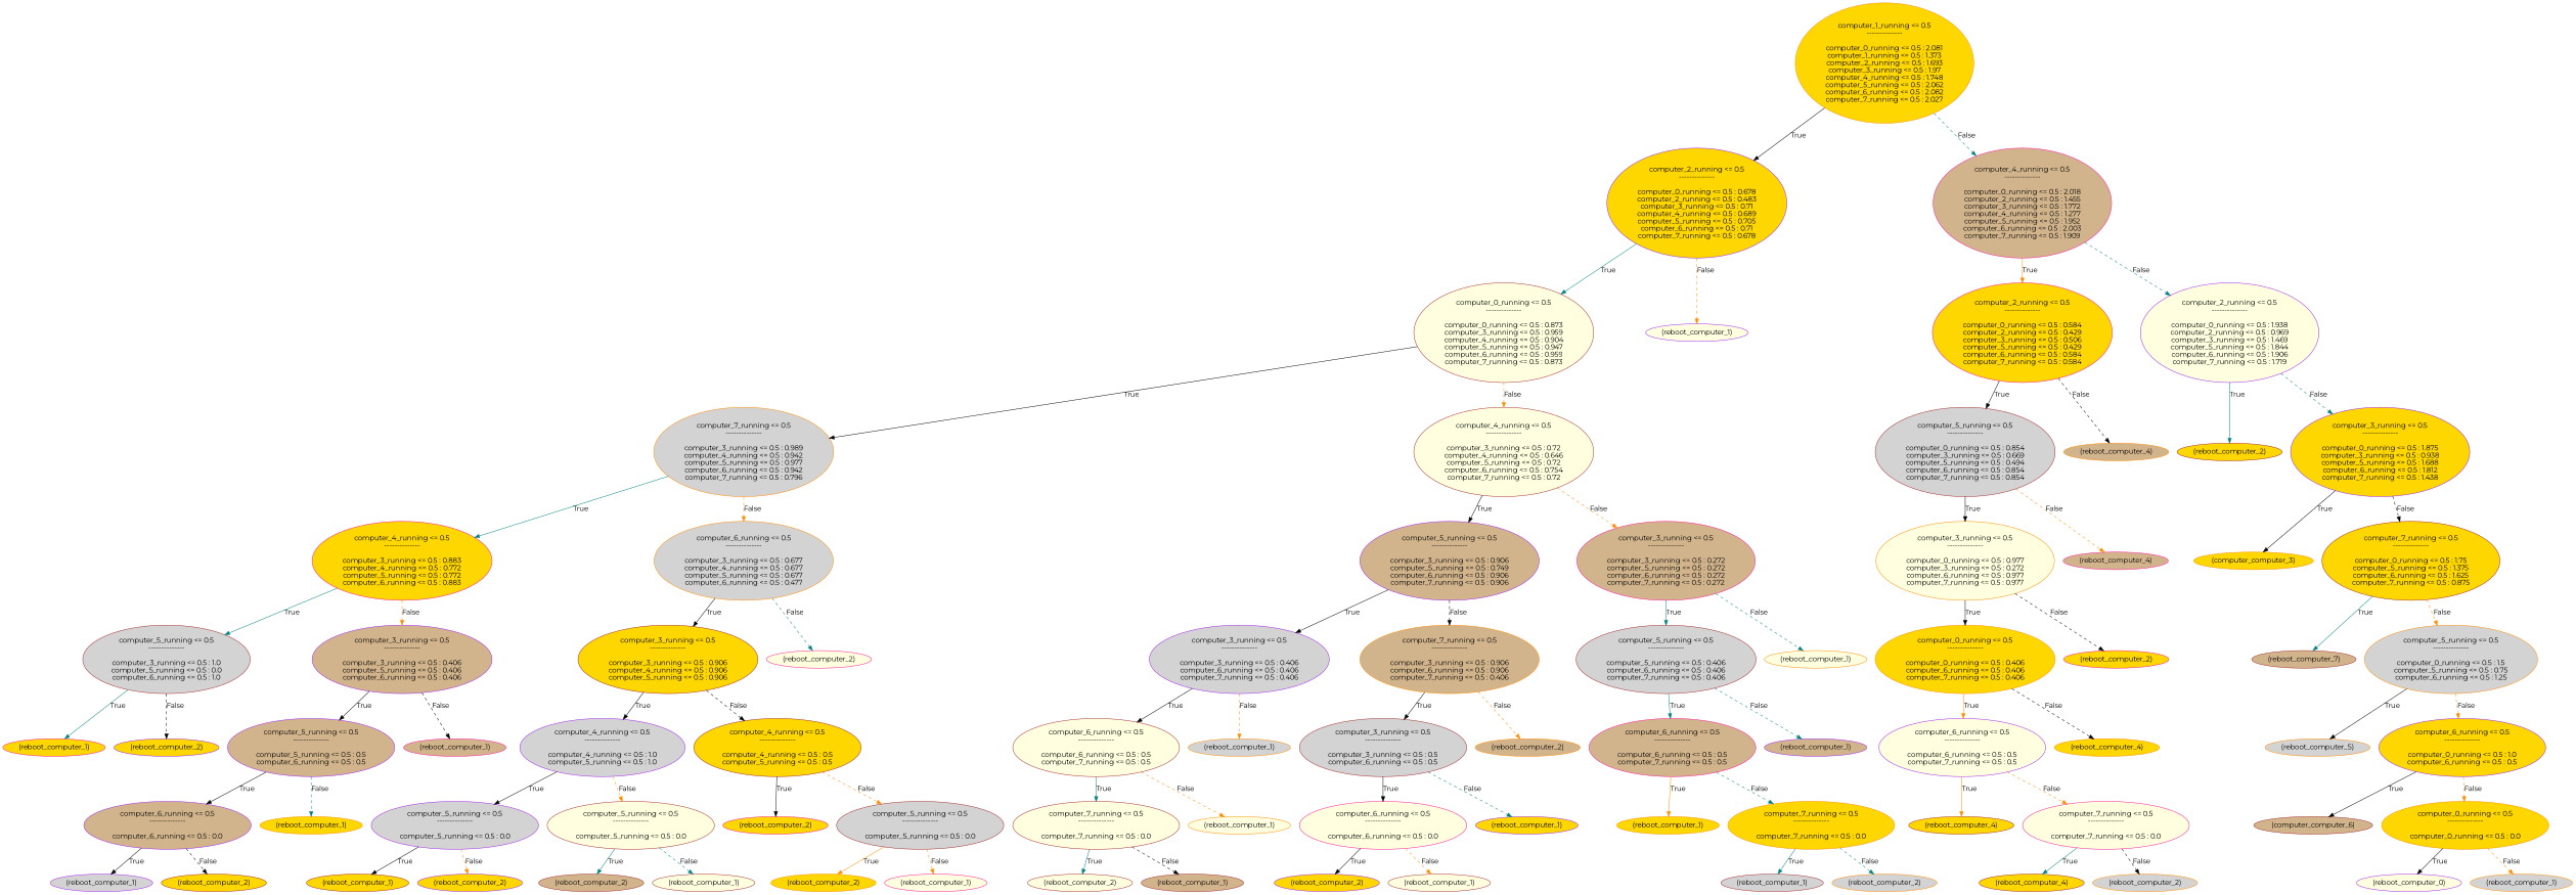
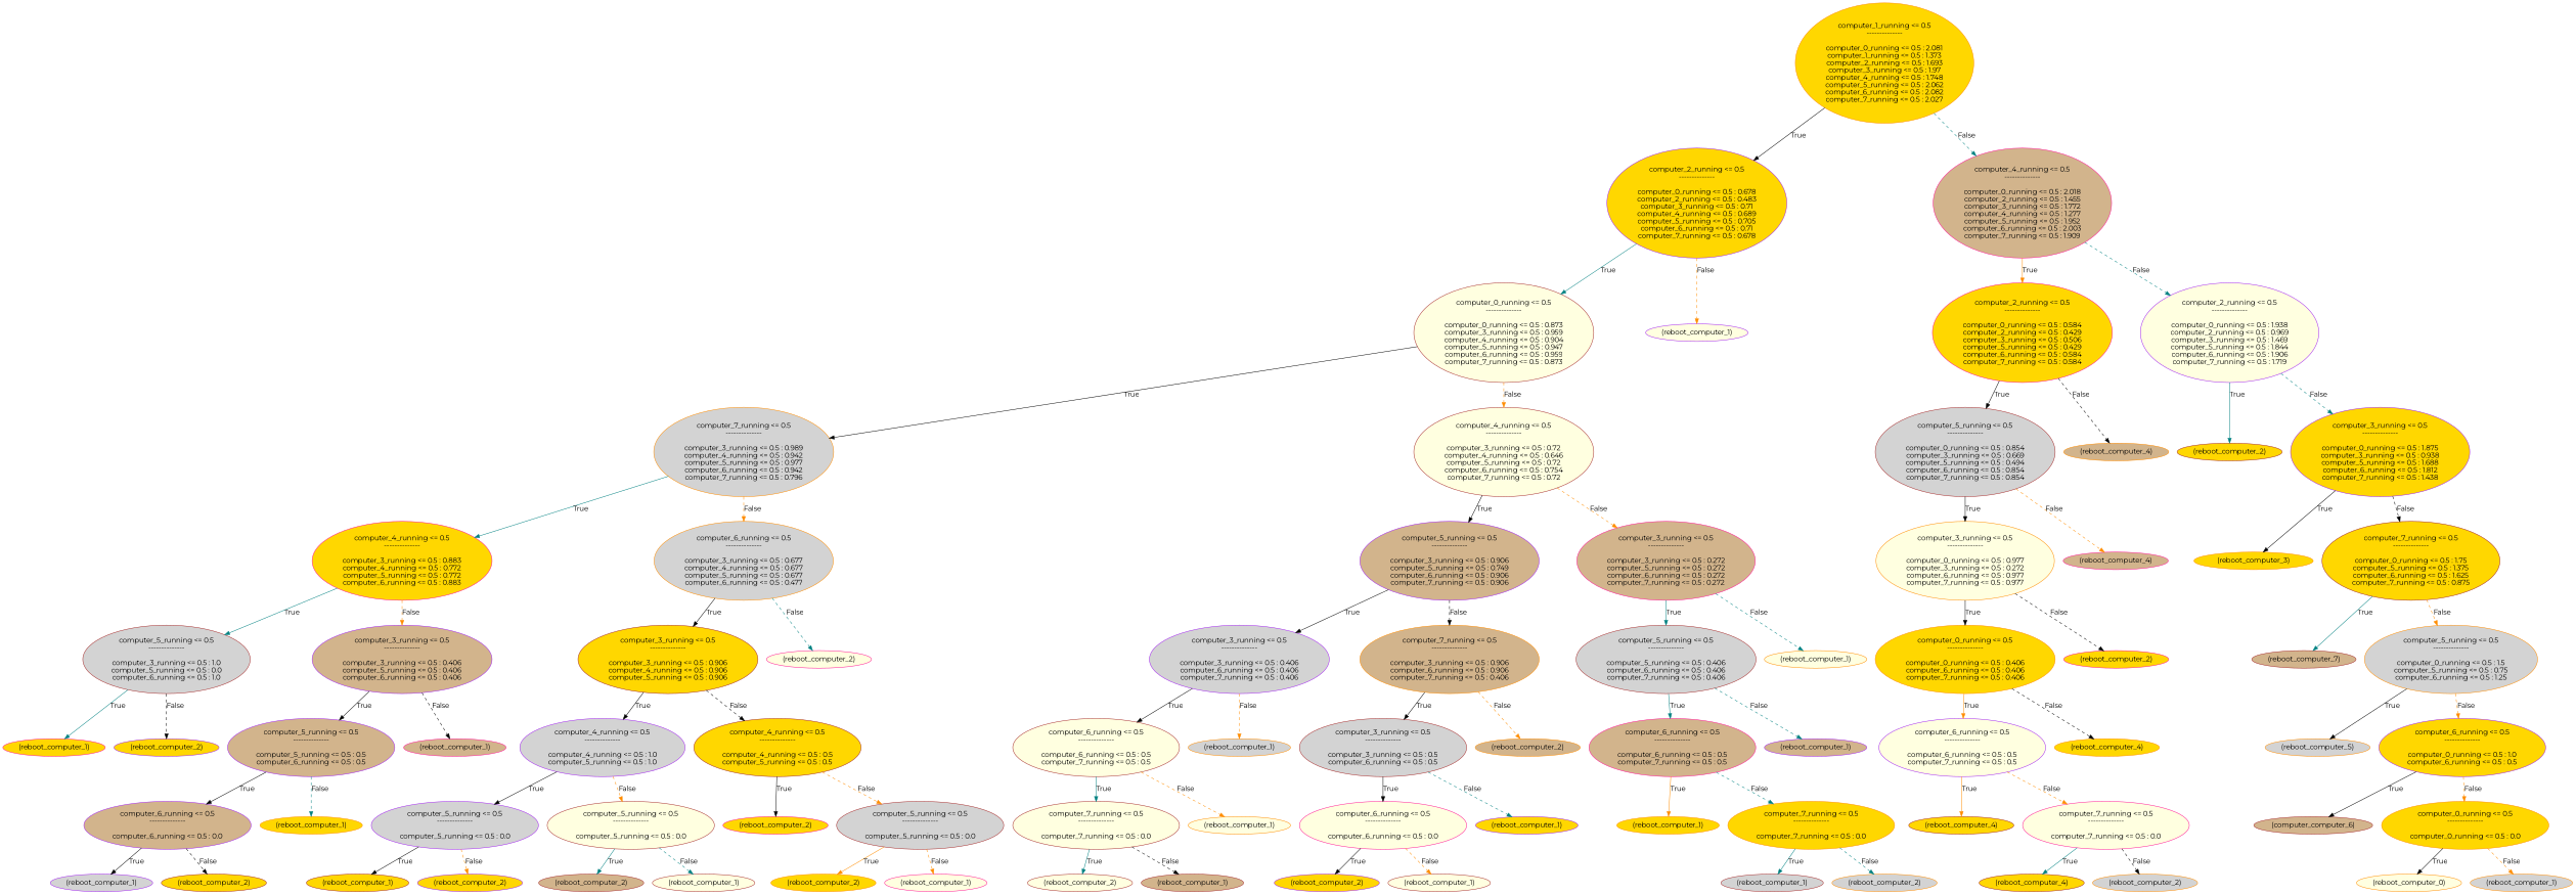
  digraph {
    fontname=Montserrat
    node [color=brown fillcolor=gold fontname=Montserrat style=filled]
    edge [color=black fontname=Montserrat]
    n1 [color=darkorange label="computer_1_running <= 0.5\n--------------\n\ncomputer_0_running <= 0.5 : 2.081\ncomputer_1_running <= 0.5 : 1.373\ncomputer_2_running <= 0.5 : 1.693\ncomputer_3_running <= 0.5 : 1.97\ncomputer_4_running <= 0.5 : 1.748\ncomputer_5_running <= 0.5 : 2.062\ncomputer_6_running <= 0.5 : 2.082\ncomputer_7_running <= 0.5 : 2.027"]
    n2 [color=purple label="computer_2_running <= 0.5\n--------------\n\ncomputer_0_running <= 0.5 : 0.678\ncomputer_2_running <= 0.5 : 0.483\ncomputer_3_running <= 0.5 : 0.71\ncomputer_4_running <= 0.5 : 0.689\ncomputer_5_running <= 0.5 : 0.705\ncomputer_6_running <= 0.5 : 0.71\ncomputer_7_running <= 0.5 : 0.678"]
    n3 [color=deeppink fillcolor=tan label="computer_4_running <= 0.5\n--------------\n\ncomputer_0_running <= 0.5 : 2.018\ncomputer_2_running <= 0.5 : 1.455\ncomputer_3_running <= 0.5 : 1.772\ncomputer_4_running <= 0.5 : 1.277\ncomputer_5_running <= 0.5 : 1.952\ncomputer_6_running <= 0.5 : 2.003\ncomputer_7_running <= 0.5 : 1.909"]
    n4 [fillcolor=lightyellow label="computer_0_running <= 0.5\n--------------\n\ncomputer_0_running <= 0.5 : 0.873\ncomputer_3_running <= 0.5 : 0.959\ncomputer_4_running <= 0.5 : 0.904\ncomputer_5_running <= 0.5 : 0.947\ncomputer_6_running <= 0.5 : 0.959\ncomputer_7_running <= 0.5 : 0.873"]
    n5 [color=purple fillcolor=lightyellow label="(reboot_computer_1)"]
    n6 [color=deeppink label="computer_2_running <= 0.5\n--------------\n\ncomputer_0_running <= 0.5 : 0.584\ncomputer_2_running <= 0.5 : 0.429\ncomputer_3_running <= 0.5 : 0.506\ncomputer_5_running <= 0.5 : 0.429\ncomputer_6_running <= 0.5 : 0.584\ncomputer_7_running <= 0.5 : 0.584"]
    n7 [color=purple fillcolor=lightyellow label="computer_2_running <= 0.5\n--------------\n\ncomputer_0_running <= 0.5 : 1.938\ncomputer_2_running <= 0.5 : 0.969\ncomputer_3_running <= 0.5 : 1.469\ncomputer_5_running <= 0.5 : 1.844\ncomputer_6_running <= 0.5 : 1.906\ncomputer_7_running <= 0.5 : 1.719"]
    n8 [color=darkorange fillcolor=lightgrey label="computer_7_running <= 0.5\n--------------\n\ncomputer_3_running <= 0.5 : 0.989\ncomputer_4_running <= 0.5 : 0.942\ncomputer_5_running <= 0.5 : 0.977\ncomputer_6_running <= 0.5 : 0.942\ncomputer_7_running <= 0.5 : 0.796"]
    n9 [fillcolor=lightyellow label="computer_4_running <= 0.5\n--------------\n\ncomputer_3_running <= 0.5 : 0.72\ncomputer_4_running <= 0.5 : 0.646\ncomputer_5_running <= 0.5 : 0.72\ncomputer_6_running <= 0.5 : 0.754\ncomputer_7_running <= 0.5 : 0.72"]
    n10 [color=deeppink label="computer_4_running <= 0.5\n--------------\n\ncomputer_3_running <= 0.5 : 0.883\ncomputer_4_running <= 0.5 : 0.772\ncomputer_5_running <= 0.5 : 0.772\ncomputer_6_running <= 0.5 : 0.883"]
    n11 [color=darkorange fillcolor=lightgrey label="computer_6_running <= 0.5\n--------------\n\ncomputer_3_running <= 0.5 : 0.677\ncomputer_4_running <= 0.5 : 0.677\ncomputer_5_running <= 0.5 : 0.677\ncomputer_6_running <= 0.5 : 0.477"]
    n12 [color=purple fillcolor=tan label="computer_5_running <= 0.5\n--------------\n\ncomputer_3_running <= 0.5 : 0.906\ncomputer_5_running <= 0.5 : 0.749\ncomputer_6_running <= 0.5 : 0.906\ncomputer_7_running <= 0.5 : 0.906"]
    n13 [color=deeppink fillcolor=tan label="computer_3_running <= 0.5\n--------------\n\ncomputer_3_running <= 0.5 : 0.272\ncomputer_5_running <= 0.5 : 0.272\ncomputer_6_running <= 0.5 : 0.272\ncomputer_7_running <= 0.5 : 0.272"]
    n14 [fillcolor=lightgrey label="computer_5_running <= 0.5\n--------------\n\ncomputer_3_running <= 0.5 : 1.0\ncomputer_5_running <= 0.5 : 0.0\ncomputer_6_running <= 0.5 : 1.0"]
    n15 [color=purple fillcolor=tan label="computer_3_running <= 0.5\n--------------\n\ncomputer_3_running <= 0.5 : 0.406\ncomputer_5_running <= 0.5 : 0.406\ncomputer_6_running <= 0.5 : 0.406"]
    n16 [label="computer_3_running <= 0.5\n--------------\n\ncomputer_3_running <= 0.5 : 0.906\ncomputer_4_running <= 0.5 : 0.906\ncomputer_5_running <= 0.5 : 0.906"]
    n17 [color=deeppink fillcolor=lightyellow label="(reboot_computer_2)"]
    n18 [color=deeppink label="(reboot_computer_1)"]
    n19 [color=purple label="(reboot_computer_2)"]
    n20 [color=purple fillcolor=tan label="computer_5_running <= 0.5\n--------------\n\ncomputer_5_running <= 0.5 : 0.5\ncomputer_6_running <= 0.5 : 0.5"]
    n21 [color=deeppink fillcolor=tan label="(reboot_computer_1)"]
    n22 [color=purple fillcolor=tan label="computer_6_running <= 0.5\n--------------\n\ncomputer_6_running <= 0.5 : 0.0"]
    n23 [color=darkorange label="(reboot_computer_1)"]
    n24 [color=purple fillcolor=lightgrey label="(reboot_computer_1)"]
    n25 [label="(reboot_computer_2)"]
    n26 [color=purple fillcolor=lightgrey label="computer_4_running <= 0.5\n--------------\n\ncomputer_4_running <= 0.5 : 1.0\ncomputer_5_running <= 0.5 : 1.0"]
    n27 [label="computer_4_running <= 0.5\n--------------\n\ncomputer_4_running <= 0.5 : 0.5\ncomputer_5_running <= 0.5 : 0.5"]
    n28 [color=purple fillcolor=lightgrey label="computer_5_running <= 0.5\n--------------\n\ncomputer_5_running <= 0.5 : 0.0"]
    n29 [fillcolor=lightyellow label="computer_5_running <= 0.5\n--------------\n\ncomputer_5_running <= 0.5 : 0.0"]
    n30 [color=deeppink label="(reboot_computer_2)"]
    n31 [fillcolor=lightgrey label="computer_5_running <= 0.5\n--------------\n\ncomputer_5_running <= 0.5 : 0.0"]
    n32 [label="(reboot_computer_1)"]
    n33 [color=purple label="(reboot_computer_2)"]
    n34 [fillcolor=tan label="(reboot_computer_2)"]
    n35 [fillcolor=lightyellow label="(reboot_computer_1)"]
    n36 [color=darkorange label="(reboot_computer_2)"]
    n37 [color=deeppink fillcolor=lightyellow label="(reboot_computer_1)"]
    n38 [color=purple fillcolor=lightgrey label="computer_3_running <= 0.5\n--------------\n\ncomputer_3_running <= 0.5 : 0.406\ncomputer_6_running <= 0.5 : 0.406\ncomputer_7_running <= 0.5 : 0.406"]
    n39 [color=darkorange fillcolor=tan label="computer_7_running <= 0.5\n--------------\n\ncomputer_3_running <= 0.5 : 0.906\ncomputer_6_running <= 0.5 : 0.906\ncomputer_7_running <= 0.5 : 0.406"]
    n40 [fillcolor=lightgrey label="computer_5_running <= 0.5\n--------------\n\ncomputer_5_running <= 0.5 : 0.406\ncomputer_6_running <= 0.5 : 0.406\ncomputer_7_running <= 0.5 : 0.406"]
    n41 [color=darkorange fillcolor=lightyellow label="(reboot_computer_1)"]
    n42 [fillcolor=lightyellow label="computer_6_running <= 0.5\n--------------\n\ncomputer_6_running <= 0.5 : 0.5\ncomputer_7_running <= 0.5 : 0.5"]
    n43 [color=darkorange fillcolor=lightgrey label="(reboot_computer_1)"]
    n44 [fillcolor=lightgrey label="computer_3_running <= 0.5\n--------------\n\ncomputer_3_running <= 0.5 : 0.5\ncomputer_6_running <= 0.5 : 0.5"]
    n45 [color=darkorange fillcolor=tan label="(reboot_computer_2)"]
    n46 [fillcolor=lightyellow label="computer_7_running <= 0.5\n--------------\n\ncomputer_7_running <= 0.5 : 0.0"]
    n47 [color=darkorange fillcolor=lightyellow label="(reboot_computer_1)"]
    n48 [fillcolor=lightyellow label="(reboot_computer_2)"]
    n49 [fillcolor=tan label="(reboot_computer_1)"]
    n50 [color=deeppink fillcolor=lightyellow label="computer_6_running <= 0.5\n--------------\n\ncomputer_6_running <= 0.5 : 0.0"]
    n51 [color=purple label="(reboot_computer_1)"]
    n52 [color=purple label="(reboot_computer_2)"]
    n53 [fillcolor=lightyellow label="(reboot_computer_1)"]
    n54 [color=deeppink fillcolor=tan label="computer_6_running <= 0.5\n--------------\n\ncomputer_6_running <= 0.5 : 0.5\ncomputer_7_running <= 0.5 : 0.5"]
    n55 [color=purple fillcolor=tan label="(reboot_computer_1)"]
    n56 [color=darkorange label="(reboot_computer_1)"]
    n57 [color=darkorange label="computer_7_running <= 0.5\n--------------\n\ncomputer_7_running <= 0.5 : 0.0"]
    n58 [fillcolor=lightgrey label="(reboot_computer_1)"]
    n59 [color=darkorange fillcolor=lightgrey label="(reboot_computer_2)"]
    n60 [fillcolor=lightgrey label="computer_5_running <= 0.5\n--------------\n\ncomputer_0_running <= 0.5 : 0.854\ncomputer_3_running <= 0.5 : 0.669\ncomputer_5_running <= 0.5 : 0.494\ncomputer_6_running <= 0.5 : 0.854\ncomputer_7_running <= 0.5 : 0.854"]
    n61 [color=darkorange fillcolor=tan label="(reboot_computer_4)"]
    n62 [label="(reboot_computer_2)"]
    n63 [color=purple label="computer_3_running <= 0.5\n--------------\n\ncomputer_0_running <= 0.5 : 1.875\ncomputer_3_running <= 0.5 : 0.938\ncomputer_5_running <= 0.5 : 1.688\ncomputer_6_running <= 0.5 : 1.812\ncomputer_7_running <= 0.5 : 1.438"]
    n64 [color=darkorange fillcolor=lightyellow label="computer_3_running <= 0.5\n--------------\n\ncomputer_0_running <= 0.5 : 0.977\ncomputer_3_running <= 0.5 : 0.272\ncomputer_6_running <= 0.5 : 0.977\ncomputer_7_running <= 0.5 : 0.977"]
    n65 [color=deeppink fillcolor=tan label="(reboot_computer_4)"]
    n66 [color=darkorange label="computer_0_running <= 0.5\n--------------\n\ncomputer_0_running <= 0.5 : 0.406\ncomputer_6_running <= 0.5 : 0.406\ncomputer_7_running <= 0.5 : 0.406"]
    n67 [color=deeppink label="(reboot_computer_2)"]
    n68 [color=purple fillcolor=lightyellow label="computer_6_running <= 0.5\n--------------\n\ncomputer_6_running <= 0.5 : 0.5\ncomputer_7_running <= 0.5 : 0.5"]
    n69 [color=darkorange label="(reboot_computer_4)"]
    n70 [label="(reboot_computer_4)"]
    n71 [color=deeppink fillcolor=lightyellow label="computer_7_running <= 0.5\n--------------\n\ncomputer_7_running <= 0.5 : 0.0"]
    n72 [label="(reboot_computer_4)"]
    n73 [color=darkorange fillcolor=lightgrey label="(reboot_computer_2)"]
-   n74 [color=darkorange label="(computer_computer_3)"]
+   n74 [color=darkorange label="(reboot_computer_3)"]
    n75 [label="computer_7_running <= 0.5\n--------------\n\ncomputer_0_running <= 0.5 : 1.75\ncomputer_5_running <= 0.5 : 1.375\ncomputer_6_running <= 0.5 : 1.625\ncomputer_7_running <= 0.5 : 0.875"]
    n76 [fillcolor=tan label="(reboot_computer_7)"]
    n77 [color=darkorange fillcolor=lightgrey label="computer_5_running <= 0.5\n--------------\n\ncomputer_0_running <= 0.5 : 1.5\ncomputer_5_running <= 0.5 : 0.75\ncomputer_6_running <= 0.5 : 1.25"]
    n78 [color=darkorange fillcolor=lightgrey label="(reboot_computer_5)"]
    n79 [color=purple label="computer_6_running <= 0.5\n--------------\n\ncomputer_0_running <= 0.5 : 1.0\ncomputer_6_running <= 0.5 : 0.5"]
    n80 [fillcolor=tan label="(computer_computer_6)"]
    n81 [color=darkorange label="computer_0_running <= 0.5\n--------------\n\ncomputer_0_running <= 0.5 : 0.0"]
-   n82 [color=purple fillcolor=lightyellow label="(reboot_computer_0)"]
+   n82 [color=darkorange fillcolor=lightyellow label="(reboot_computer_0)"]
    n83 [color=darkorange fillcolor=lightgrey label="(reboot_computer_1)"]
    n1 -> n2 [label=True]
    n1 -> n3 [color=teal label=False style=dashed]
    n2 -> n4 [color=teal label=True]
    n2 -> n5 [color=darkorange label=False style=dashed]
    n3 -> n6 [color=darkorange label=True]
    n3 -> n7 [color=teal label=False style=dashed]
    n4 -> n8 [label=True]
    n4 -> n9 [color=darkorange label=False style=dashed]
    n6 -> n60 [label=True]
    n6 -> n61 [label=False style=dashed]
    n7 -> n62 [color=teal label=True]
    n7 -> n63 [color=teal label=False style=dashed]
    n8 -> n10 [color=teal label=True]
    n8 -> n11 [color=darkorange label=False style=dashed]
    n9 -> n12 [label=True]
    n9 -> n13 [color=darkorange label=False style=dashed]
    n10 -> n14 [color=teal label=True]
    n10 -> n15 [color=darkorange label=False style=dashed]
    n11 -> n16 [label=True]
    n11 -> n17 [color=teal label=False style=dashed]
    n12 -> n38 [label=True]
    n12 -> n39 [label=False style=dashed]
    n13 -> n40 [color=teal label=True]
    n13 -> n41 [color=teal label=False style=dashed]
    n14 -> n18 [color=teal label=True]
    n14 -> n19 [label=False style=dashed]
    n15 -> n20 [label=True]
    n15 -> n21 [label=False style=dashed]
    n16 -> n26 [label=True]
    n16 -> n27 [label=False style=dashed]
    n20 -> n22 [label=True]
    n20 -> n23 [color=teal label=False style=dashed]
    n22 -> n24 [label=True]
    n22 -> n25 [label=False style=dashed]
    n26 -> n28 [label=True]
    n26 -> n29 [color=darkorange label=False style=dashed]
    n27 -> n30 [label=True]
    n27 -> n31 [color=darkorange label=False style=dashed]
    n28 -> n32 [label=True]
    n28 -> n33 [color=darkorange label=False style=dashed]
    n29 -> n34 [color=teal label=True]
    n29 -> n35 [color=teal label=False style=dashed]
    n31 -> n36 [color=darkorange label=True]
    n31 -> n37 [color=darkorange label=False style=dashed]
    n38 -> n42 [label=True]
    n38 -> n43 [color=darkorange label=False style=dashed]
    n39 -> n44 [label=True]
    n39 -> n45 [color=darkorange label=False style=dashed]
    n40 -> n54 [color=teal label=True]
    n40 -> n55 [color=teal label=False style=dashed]
    n42 -> n46 [color=teal label=True]
    n42 -> n47 [color=darkorange label=False style=dashed]
    n44 -> n50 [label=True]
    n44 -> n51 [color=teal label=False style=dashed]
    n46 -> n48 [color=teal label=True]
    n46 -> n49 [label=False style=dashed]
    n50 -> n52 [label=True]
    n50 -> n53 [color=darkorange label=False style=dashed]
    n54 -> n56 [color=darkorange label=True]
    n54 -> n57 [color=teal label=False style=dashed]
    n57 -> n58 [color=teal label=True]
    n57 -> n59 [color=teal label=False style=dashed]
    n60 -> n64 [label=True]
    n60 -> n65 [color=darkorange label=False style=dashed]
    n63 -> n74 [label=True]
    n63 -> n75 [label=False style=dashed]
    n64 -> n66 [label=True]
    n64 -> n67 [label=False style=dashed]
    n66 -> n68 [color=darkorange label=True]
    n66 -> n69 [label=False style=dashed]
    n68 -> n70 [color=darkorange label=True]
    n68 -> n71 [color=darkorange label=False style=dashed]
    n71 -> n72 [color=teal label=True]
    n71 -> n73 [label=False style=dashed]
    n75 -> n76 [color=teal label=True]
    n75 -> n77 [color=darkorange label=False style=dashed]
    n77 -> n78 [label=True]
    n77 -> n79 [color=darkorange label=False style=dashed]
    n79 -> n80 [label=True]
    n79 -> n81 [color=darkorange label=False style=dashed]
    n81 -> n82 [label=True]
    n81 -> n83 [color=darkorange label=False style=dashed]
  }
